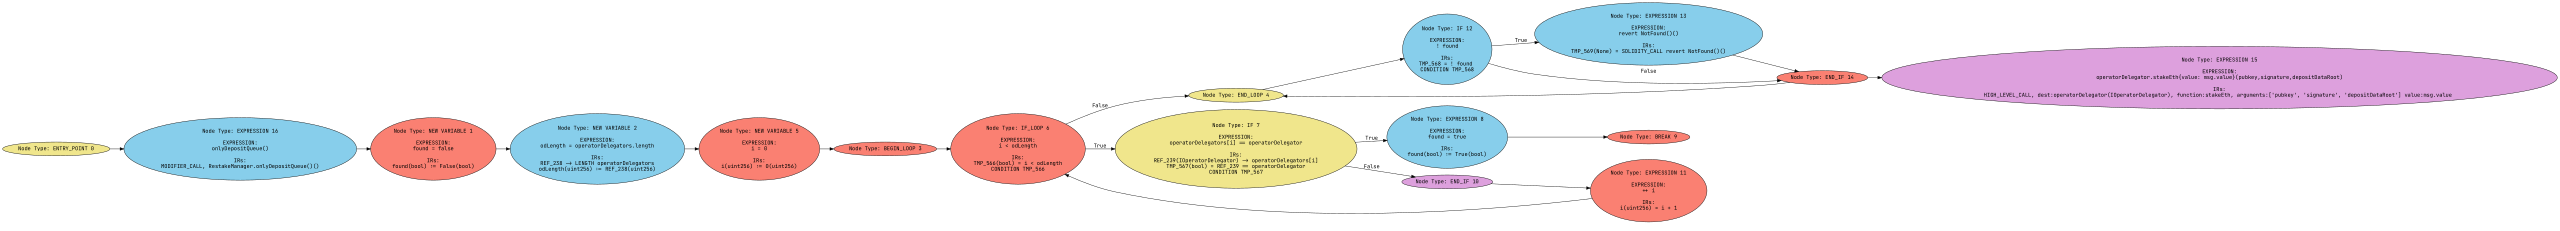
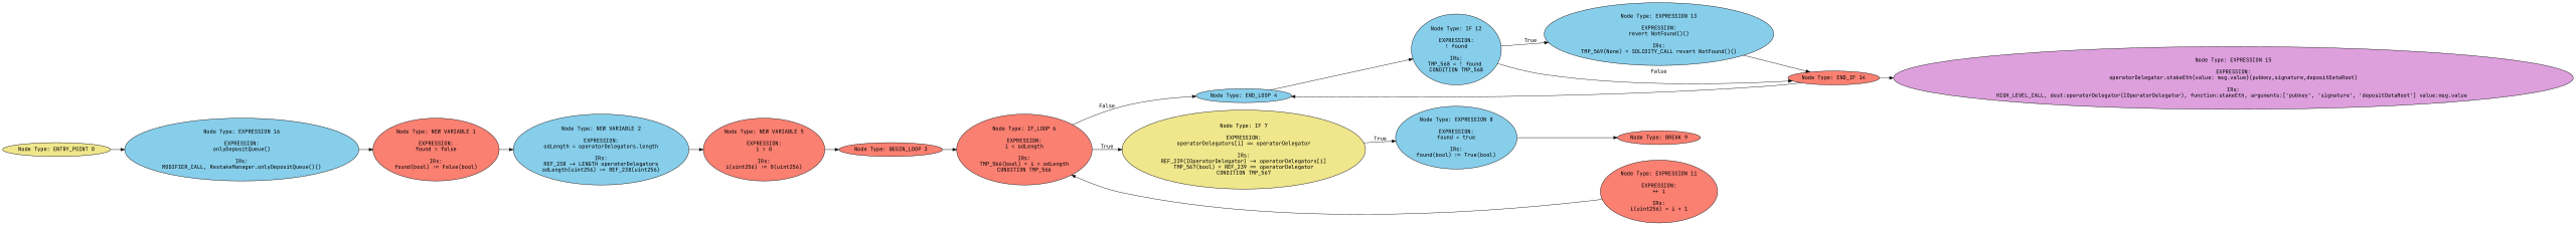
  digraph {
    fontname="JetBrains Mono"
    rankdir=LR
    node [fillcolor=salmon fontname="JetBrains Mono" style=filled]
    edge [fontname="JetBrains Mono"]
    n1 [fillcolor=khaki label="Node Type: ENTRY_POINT 0\n"]
    n2 [fillcolor=skyblue label="Node Type: EXPRESSION 16\n\nEXPRESSION:\nonlyDepositQueue()\n\nIRs:\nMODIFIER_CALL, RestakeManager.onlyDepositQueue()()"]
    n3 [label="Node Type: NEW VARIABLE 1\n\nEXPRESSION:\nfound = false\n\nIRs:\nfound(bool) := False(bool)"]
    n4 [fillcolor=skyblue label="Node Type: NEW VARIABLE 2\n\nEXPRESSION:\nodLength = operatorDelegators.length\n\nIRs:\nREF_238 -> LENGTH operatorDelegators\nodLength(uint256) := REF_238(uint256)"]
    n5 [label="Node Type: NEW VARIABLE 5\n\nEXPRESSION:\ni = 0\n\nIRs:\ni(uint256) := 0(uint256)"]
    n6 [label="Node Type: BEGIN_LOOP 3\n"]
    n7 [label="Node Type: IF_LOOP 6\n\nEXPRESSION:\ni < odLength\n\nIRs:\nTMP_566(bool) = i < odLength\nCONDITION TMP_566"]
-   n8 [fillcolor=khaki label="Node Type: END_LOOP 4\n"]
+   n8 [fillcolor=skyblue label="Node Type: END_LOOP 4\n"]
    n9 [fillcolor=khaki label="Node Type: IF 7\n\nEXPRESSION:\noperatorDelegators[i] == operatorDelegator\n\nIRs:\nREF_239(IOperatorDelegator) -> operatorDelegators[i]\nTMP_567(bool) = REF_239 == operatorDelegator\nCONDITION TMP_567"]
    n10 [fillcolor=skyblue label="Node Type: IF 12\n\nEXPRESSION:\n! found\n\nIRs:\nTMP_568 = ! found \nCONDITION TMP_568"]
    n11 [fillcolor=skyblue label="Node Type: EXPRESSION 8\n\nEXPRESSION:\nfound = true\n\nIRs:\nfound(bool) := True(bool)"]
-   n12 [fillcolor=plum label="Node Type: END_IF 10\n"]
    n13 [fillcolor=skyblue label="Node Type: EXPRESSION 13\n\nEXPRESSION:\nrevert NotFound()()\n\nIRs:\nTMP_569(None) = SOLIDITY_CALL revert NotFound()()"]
    n14 [label="Node Type: END_IF 14\n"]
    n15 [fillcolor=plum label="Node Type: EXPRESSION 15\n\nEXPRESSION:\noperatorDelegator.stakeEth{value: msg.value}(pubkey,signature,depositDataRoot)\n\nIRs:\nHIGH_LEVEL_CALL, dest:operatorDelegator(IOperatorDelegator), function:stakeEth, arguments:['pubkey', 'signature', 'depositDataRoot'] value:msg.value "]
    n16 [label="Node Type: BREAK 9\n"]
    n17 [label="Node Type: EXPRESSION 11\n\nEXPRESSION:\n++ i\n\nIRs:\ni(uint256) = i + 1"]
    n1 -> n2
    n2 -> n3
    n3 -> n4
    n4 -> n5
    n5 -> n6
    n6 -> n7
    n7 -> n8 [label=False]
    n7 -> n9 [label=True]
    n8 -> n10
    n9 -> n11 [label=True]
-   n9 -> n12 [label=False]
    n10 -> n13 [label=True]
    n10 -> n14 [label=False]
    n11 -> n16
-   n12 -> n17
    n13 -> n14
    n14 -> n8
    n14 -> n15
    n17 -> n7
  }
